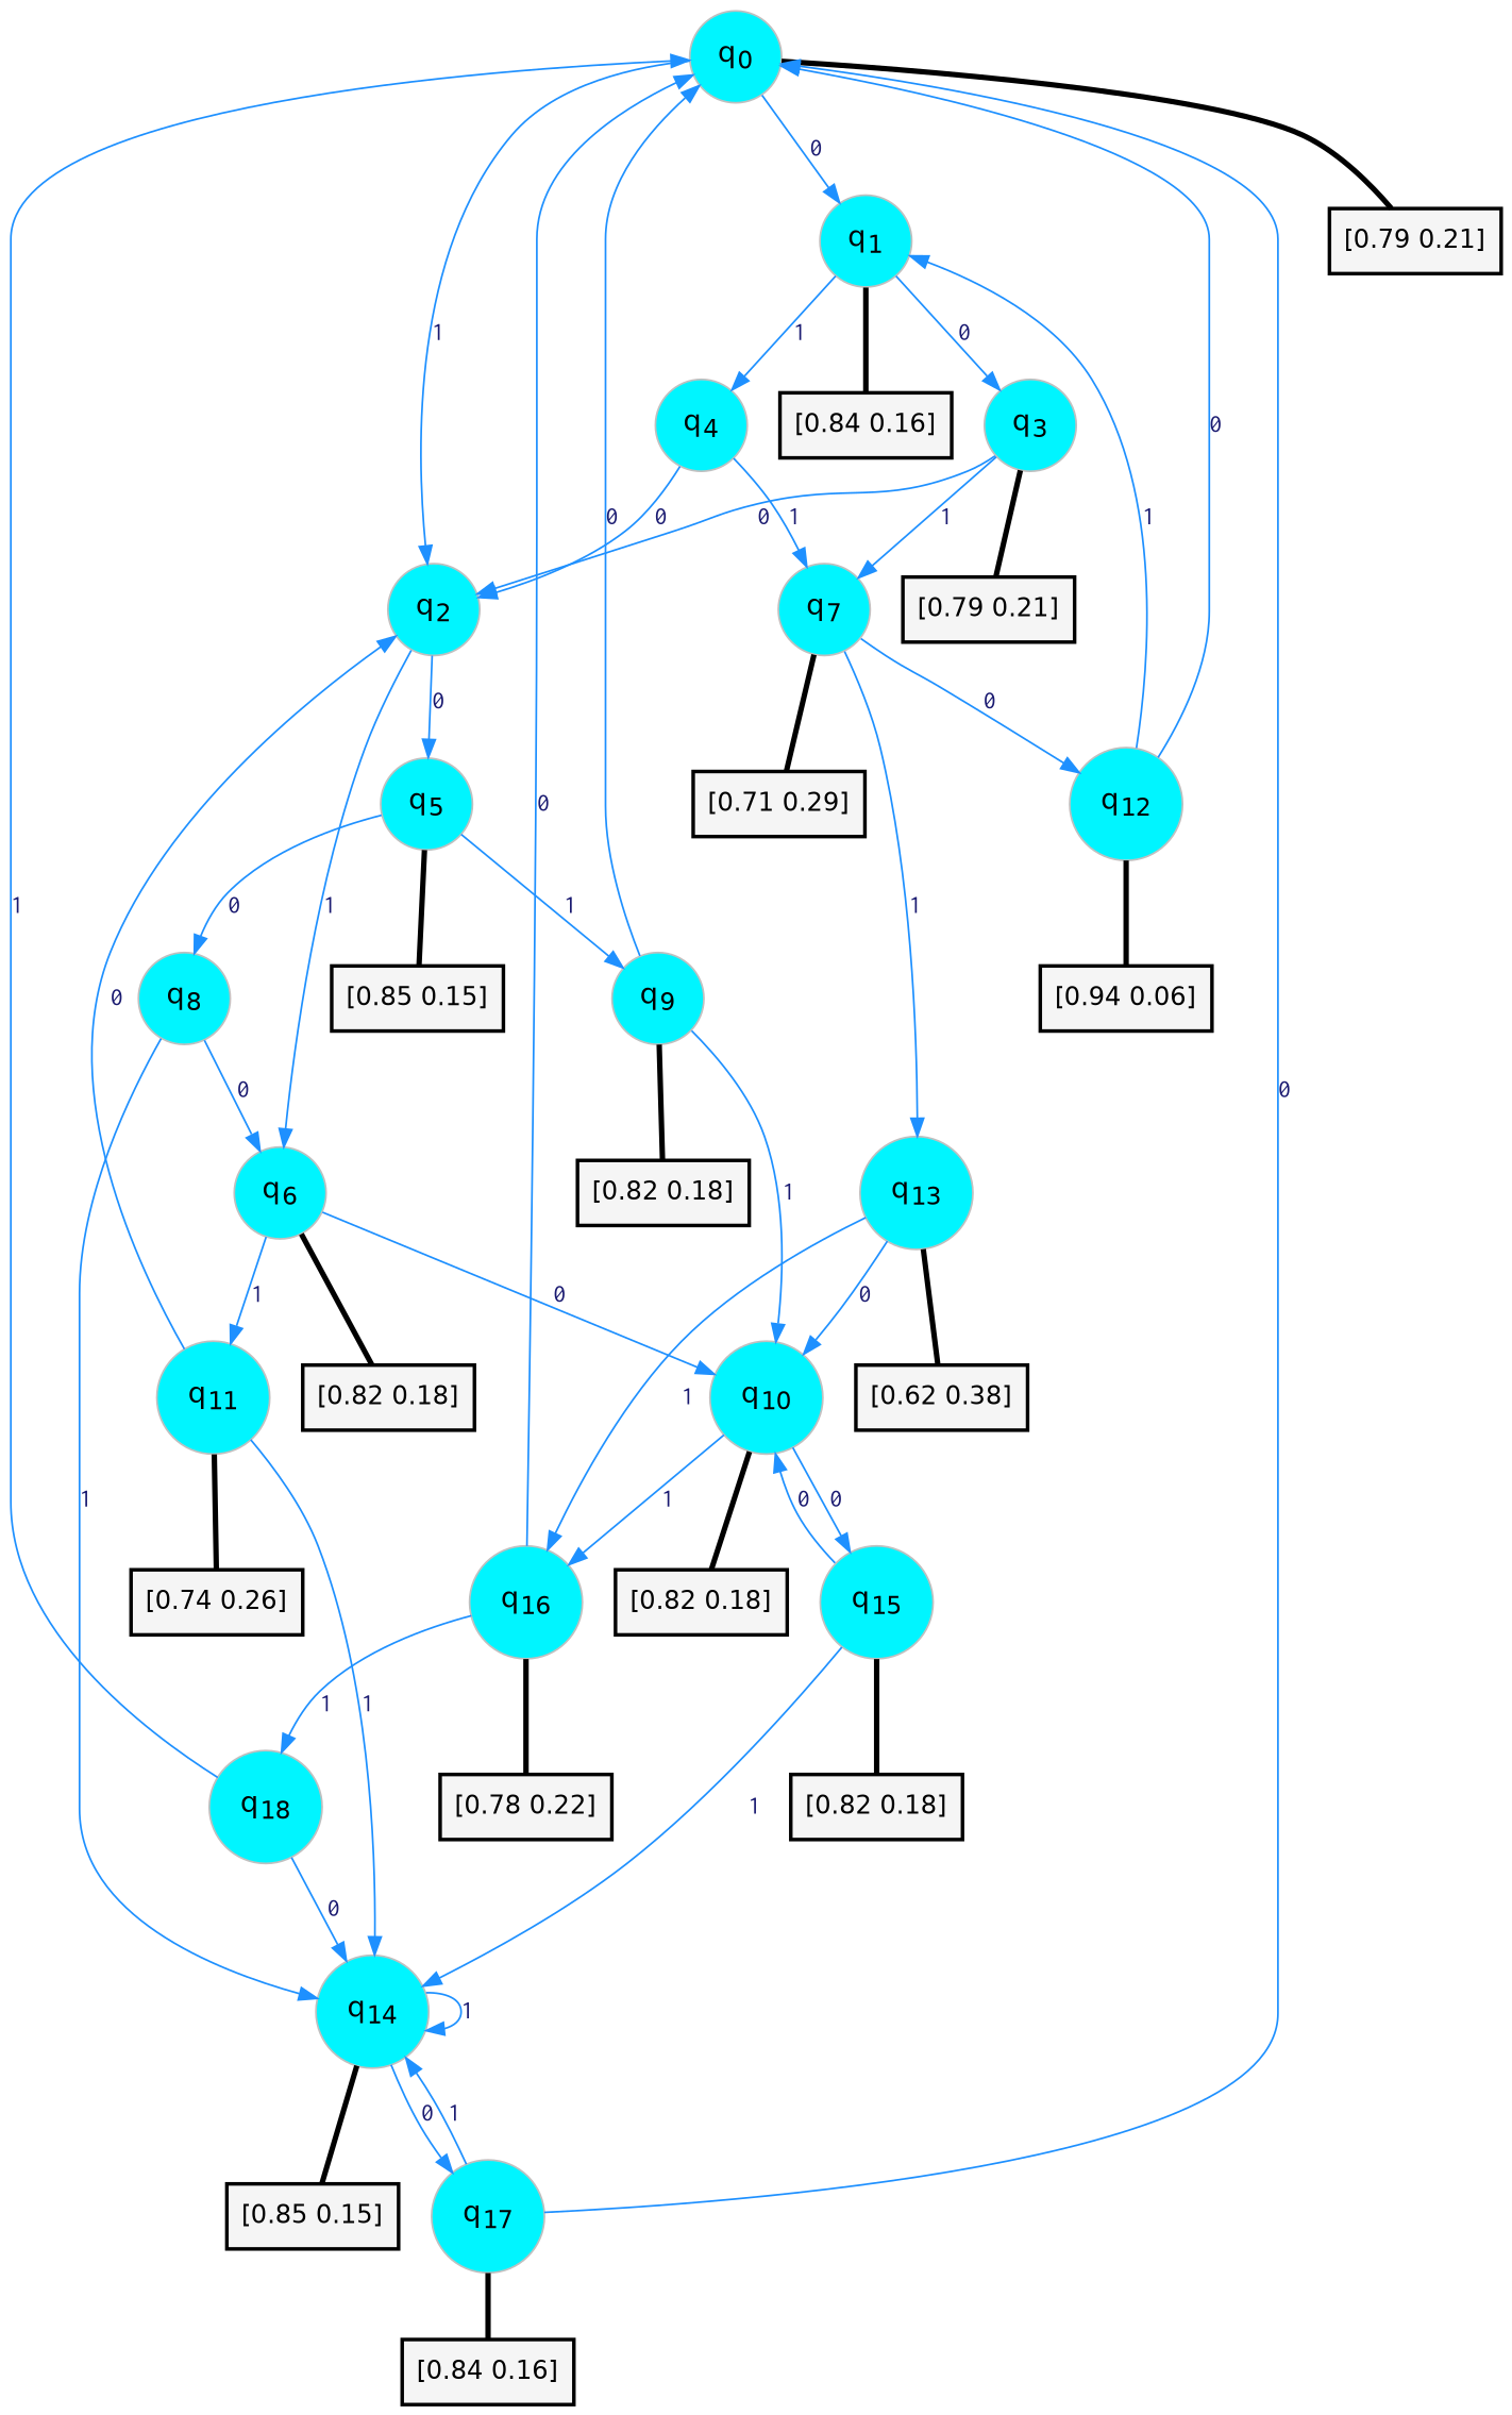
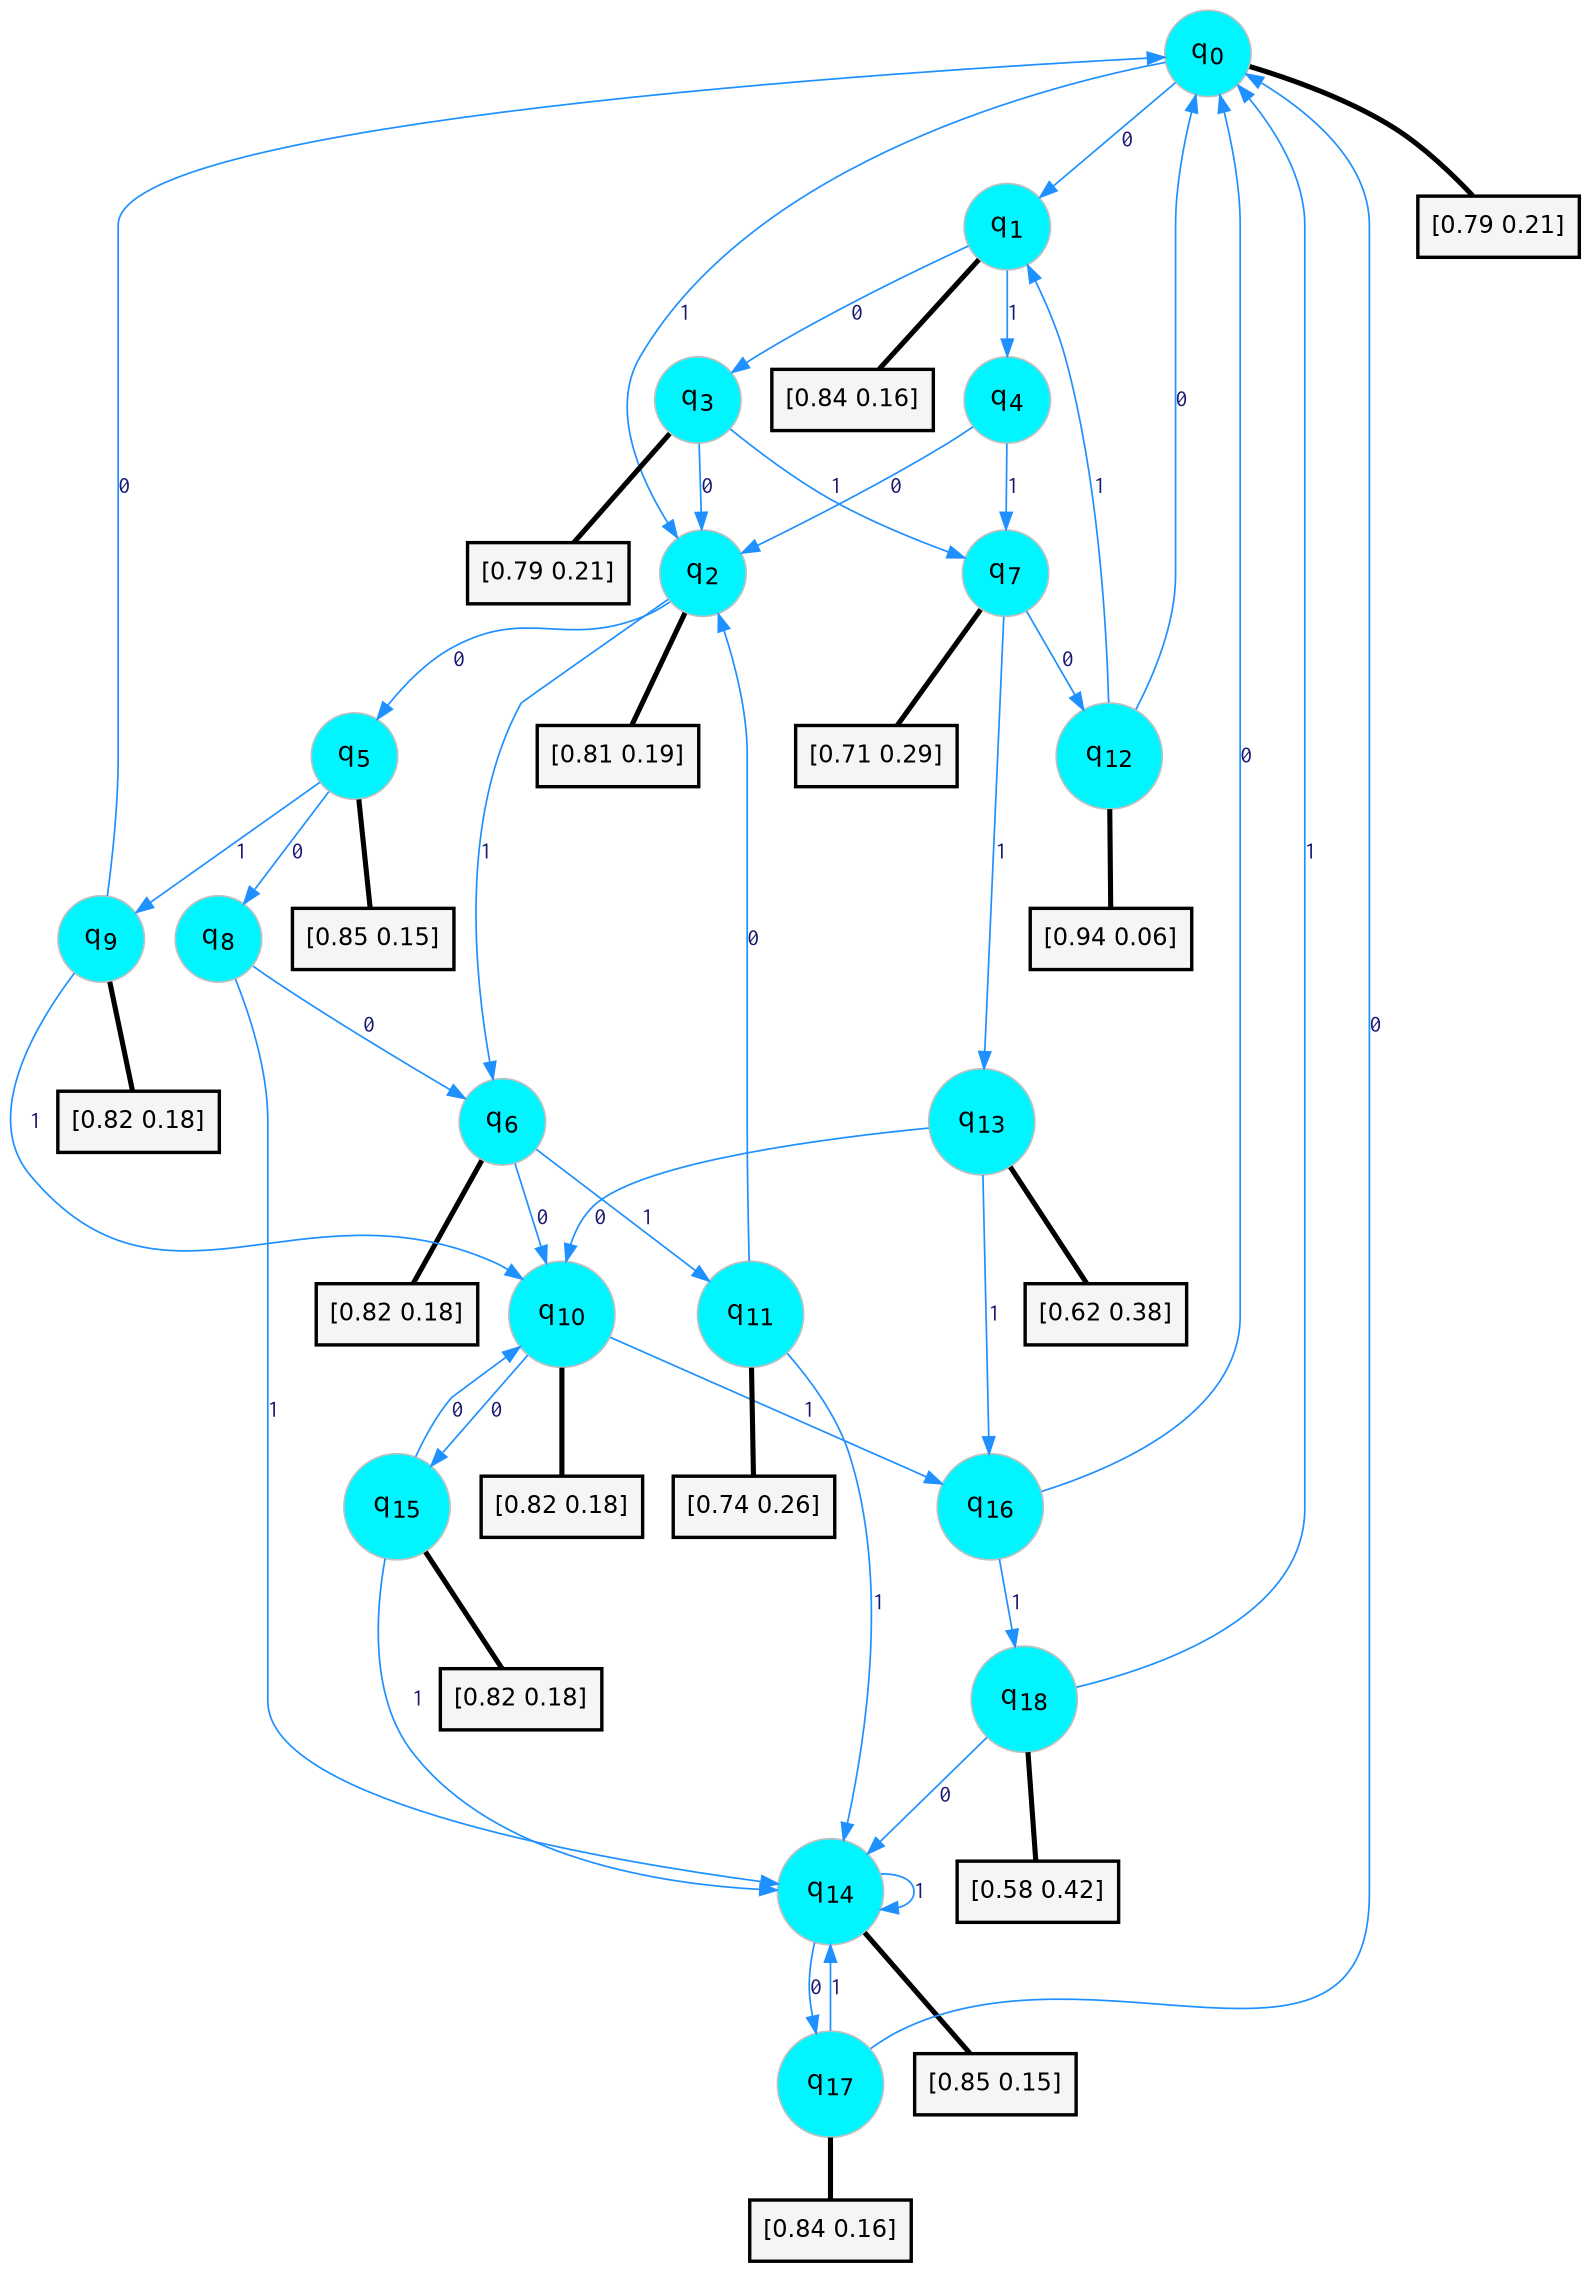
  digraph {
    rankdir=TD
    node [color=gray fillcolor=turquoise1 fontcolor=black fontname=Helvetica fontsize=16 fontweight=bold shape=circle style=filled]
    edge [arrowsize=1 color=dodgerblue1 fontcolor=midnightblue fontname=courier fontweight=bold penwidth=1 style=solid weight=20]
    n1 [label=<q<SUB>0</SUB>>]
    n2 [label=<q<SUB>1</SUB>>]
    n3 [label=<q<SUB>2</SUB>>]
    n4 [color=black fillcolor=whitesmoke fontsize=14 label="[0.79 0.21]" penwidth=2 shape=box]
    n5 [label=<q<SUB>3</SUB>>]
    n6 [label=<q<SUB>4</SUB>>]
    n7 [color=black fillcolor=whitesmoke fontsize=14 label="[0.84 0.16]" penwidth=2 shape=box]
    n8 [label=<q<SUB>5</SUB>>]
    n9 [label=<q<SUB>6</SUB>>]
+   n10 [color=black fillcolor=whitesmoke fontsize=14 label="[0.81 0.19]" penwidth=2 shape=box]
    n11 [label=<q<SUB>7</SUB>>]
    n12 [color=black fillcolor=whitesmoke fontsize=14 label="[0.79 0.21]" penwidth=2 shape=box]
    n13 [label=<q<SUB>8</SUB>>]
    n14 [label=<q<SUB>9</SUB>>]
    n15 [color=black fillcolor=whitesmoke fontsize=14 label="[0.85 0.15]" penwidth=2 shape=box]
    n16 [label=<q<SUB>10</SUB>>]
    n17 [label=<q<SUB>11</SUB>>]
    n18 [color=black fillcolor=whitesmoke fontsize=14 label="[0.82 0.18]" penwidth=2 shape=box]
    n19 [label=<q<SUB>12</SUB>>]
    n20 [label=<q<SUB>13</SUB>>]
    n21 [color=black fillcolor=whitesmoke fontsize=14 label="[0.71 0.29]" penwidth=2 shape=box]
    n22 [label=<q<SUB>14</SUB>>]
    n23 [color=black fillcolor=whitesmoke fontsize=14 label="[0.82 0.18]" penwidth=2 shape=box]
    n24 [label=<q<SUB>15</SUB>>]
    n25 [label=<q<SUB>16</SUB>>]
    n26 [color=black fillcolor=whitesmoke fontsize=14 label="[0.82 0.18]" penwidth=2 shape=box]
    n27 [color=black fillcolor=whitesmoke fontsize=14 label="[0.74 0.26]" penwidth=2 shape=box]
    n28 [color=black fillcolor=whitesmoke fontsize=14 label="[0.94 0.06]" penwidth=2 shape=box]
    n29 [color=black fillcolor=whitesmoke fontsize=14 label="[0.62 0.38]" penwidth=2 shape=box]
    n30 [label=<q<SUB>17</SUB>>]
    n31 [color=black fillcolor=whitesmoke fontsize=14 label="[0.85 0.15]" penwidth=2 shape=box]
    n32 [color=black fillcolor=whitesmoke fontsize=14 label="[0.82 0.18]" penwidth=2 shape=box]
    n33 [label=<q<SUB>18</SUB>>]
-   n34 [color=black fillcolor=whitesmoke fontsize=14 label="[0.78 0.22]" penwidth=2 shape=box]
    n35 [color=black fillcolor=whitesmoke fontsize=14 label="[0.84 0.16]" penwidth=2 shape=box]
+   n36 [color=black fillcolor=whitesmoke fontsize=14 label="[0.58 0.42]" penwidth=2 shape=box]
    n1 -> n2 [label=0]
    n1 -> n3 [label=1]
    n1 -> n4 [arrowhead=none color=black penwidth=3]
    n2 -> n5 [label=0]
    n2 -> n6 [label=1]
    n2 -> n7 [arrowhead=none color=black penwidth=3]
    n3 -> n8 [label=0]
    n3 -> n9 [label=1]
+   n3 -> n10 [arrowhead=none color=black penwidth=3]
    n5 -> n3 [label=0]
    n5 -> n11 [label=1]
    n5 -> n12 [arrowhead=none color=black penwidth=3]
    n6 -> n3 [label=0]
    n6 -> n11 [label=1]
    n8 -> n13 [label=0]
    n8 -> n14 [label=1]
    n8 -> n15 [arrowhead=none color=black penwidth=3]
    n9 -> n16 [label=0]
    n9 -> n17 [label=1]
    n9 -> n18 [arrowhead=none color=black penwidth=3]
    n11 -> n19 [label=0]
    n11 -> n20 [label=1]
    n11 -> n21 [arrowhead=none color=black penwidth=3]
    n13 -> n9 [label=0]
    n13 -> n22 [label=1]
    n14 -> n1 [label=0]
    n14 -> n16 [label=1]
    n14 -> n23 [arrowhead=none color=black penwidth=3]
    n16 -> n24 [label=0]
    n16 -> n25 [label=1]
    n16 -> n26 [arrowhead=none color=black penwidth=3]
    n17 -> n3 [label=0]
    n17 -> n22 [label=1]
    n17 -> n27 [arrowhead=none color=black penwidth=3]
    n19 -> n1 [label=0]
    n19 -> n2 [label=1]
    n19 -> n28 [arrowhead=none color=black penwidth=3]
    n20 -> n16 [label=0]
    n20 -> n25 [label=1]
    n20 -> n29 [arrowhead=none color=black penwidth=3]
    n22 -> n22 [label=1]
    n22 -> n30 [label=0]
    n22 -> n31 [arrowhead=none color=black penwidth=3]
    n24 -> n16 [label=0]
    n24 -> n22 [label=1]
    n24 -> n32 [arrowhead=none color=black penwidth=3]
    n25 -> n1 [label=0]
    n25 -> n33 [label=1]
-   n25 -> n34 [arrowhead=none color=black penwidth=3]
    n30 -> n1 [label=0]
    n30 -> n22 [label=1]
    n30 -> n35 [arrowhead=none color=black penwidth=3]
    n33 -> n1 [label=1]
    n33 -> n22 [label=0]
+   n33 -> n36 [arrowhead=none color=black penwidth=3]
  }
